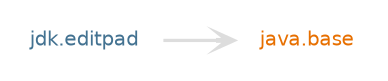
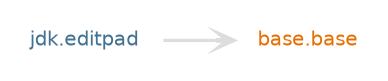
  digraph {
    nodesep=.5
    pencolor=transparent
    ranksep=0.600000
    rankdir=LR
    node [fontname=DejaVuSans fontsize=12 margin=".2,.2" shape=plaintext]
-   "java.base" [fontcolor="#e76f00" group=java]
+   "java.base" [fontcolor="#e76f00" group=java label="base.base"]
    "jdk.editpad" [fontcolor="#437291" group=jdk]
    subgraph sub_1 {
      "java.base"
    }
    subgraph sub_2 {
      "jdk.editpad"
    }
    "jdk.editpad" -> "java.base" [arrowhead=open arrowsize=1 color="#dddddd" penwidth=2]
  }
